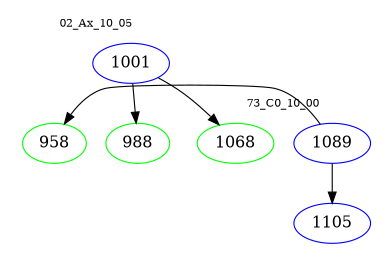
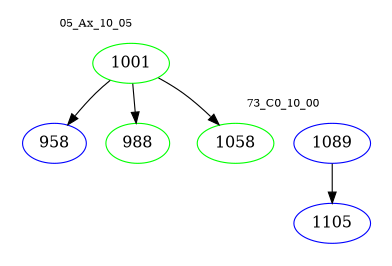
  digraph {
    node [color=blue]
    edge [color=black]
-   n1 [label=1001]
-   n2 [color=green label=958]
+   n1 [color=green label=1001]
+   n2 [label=958]
    n3 [color=green label=988]
    n4 [label=1089]
-   n5 [color=green label=1068]
+   n5 [color=green label=1058]
    n6 [label=1105]
    subgraph cluster_1 {
      color=white
      fontsize=10
-     label="02_Ax_10_05"
+     label="05_Ax_10_05"
      n1
      n2
      n3
    }
    subgraph cluster_2 {
      color=white
      fontsize=10
      label="73_C0_10_00"
      n4
      n5
      n6
    }
-   n4 -> n2
+   n1 -> n2
    n1 -> n3
    n1 -> n5
    n4 -> n6
  }
